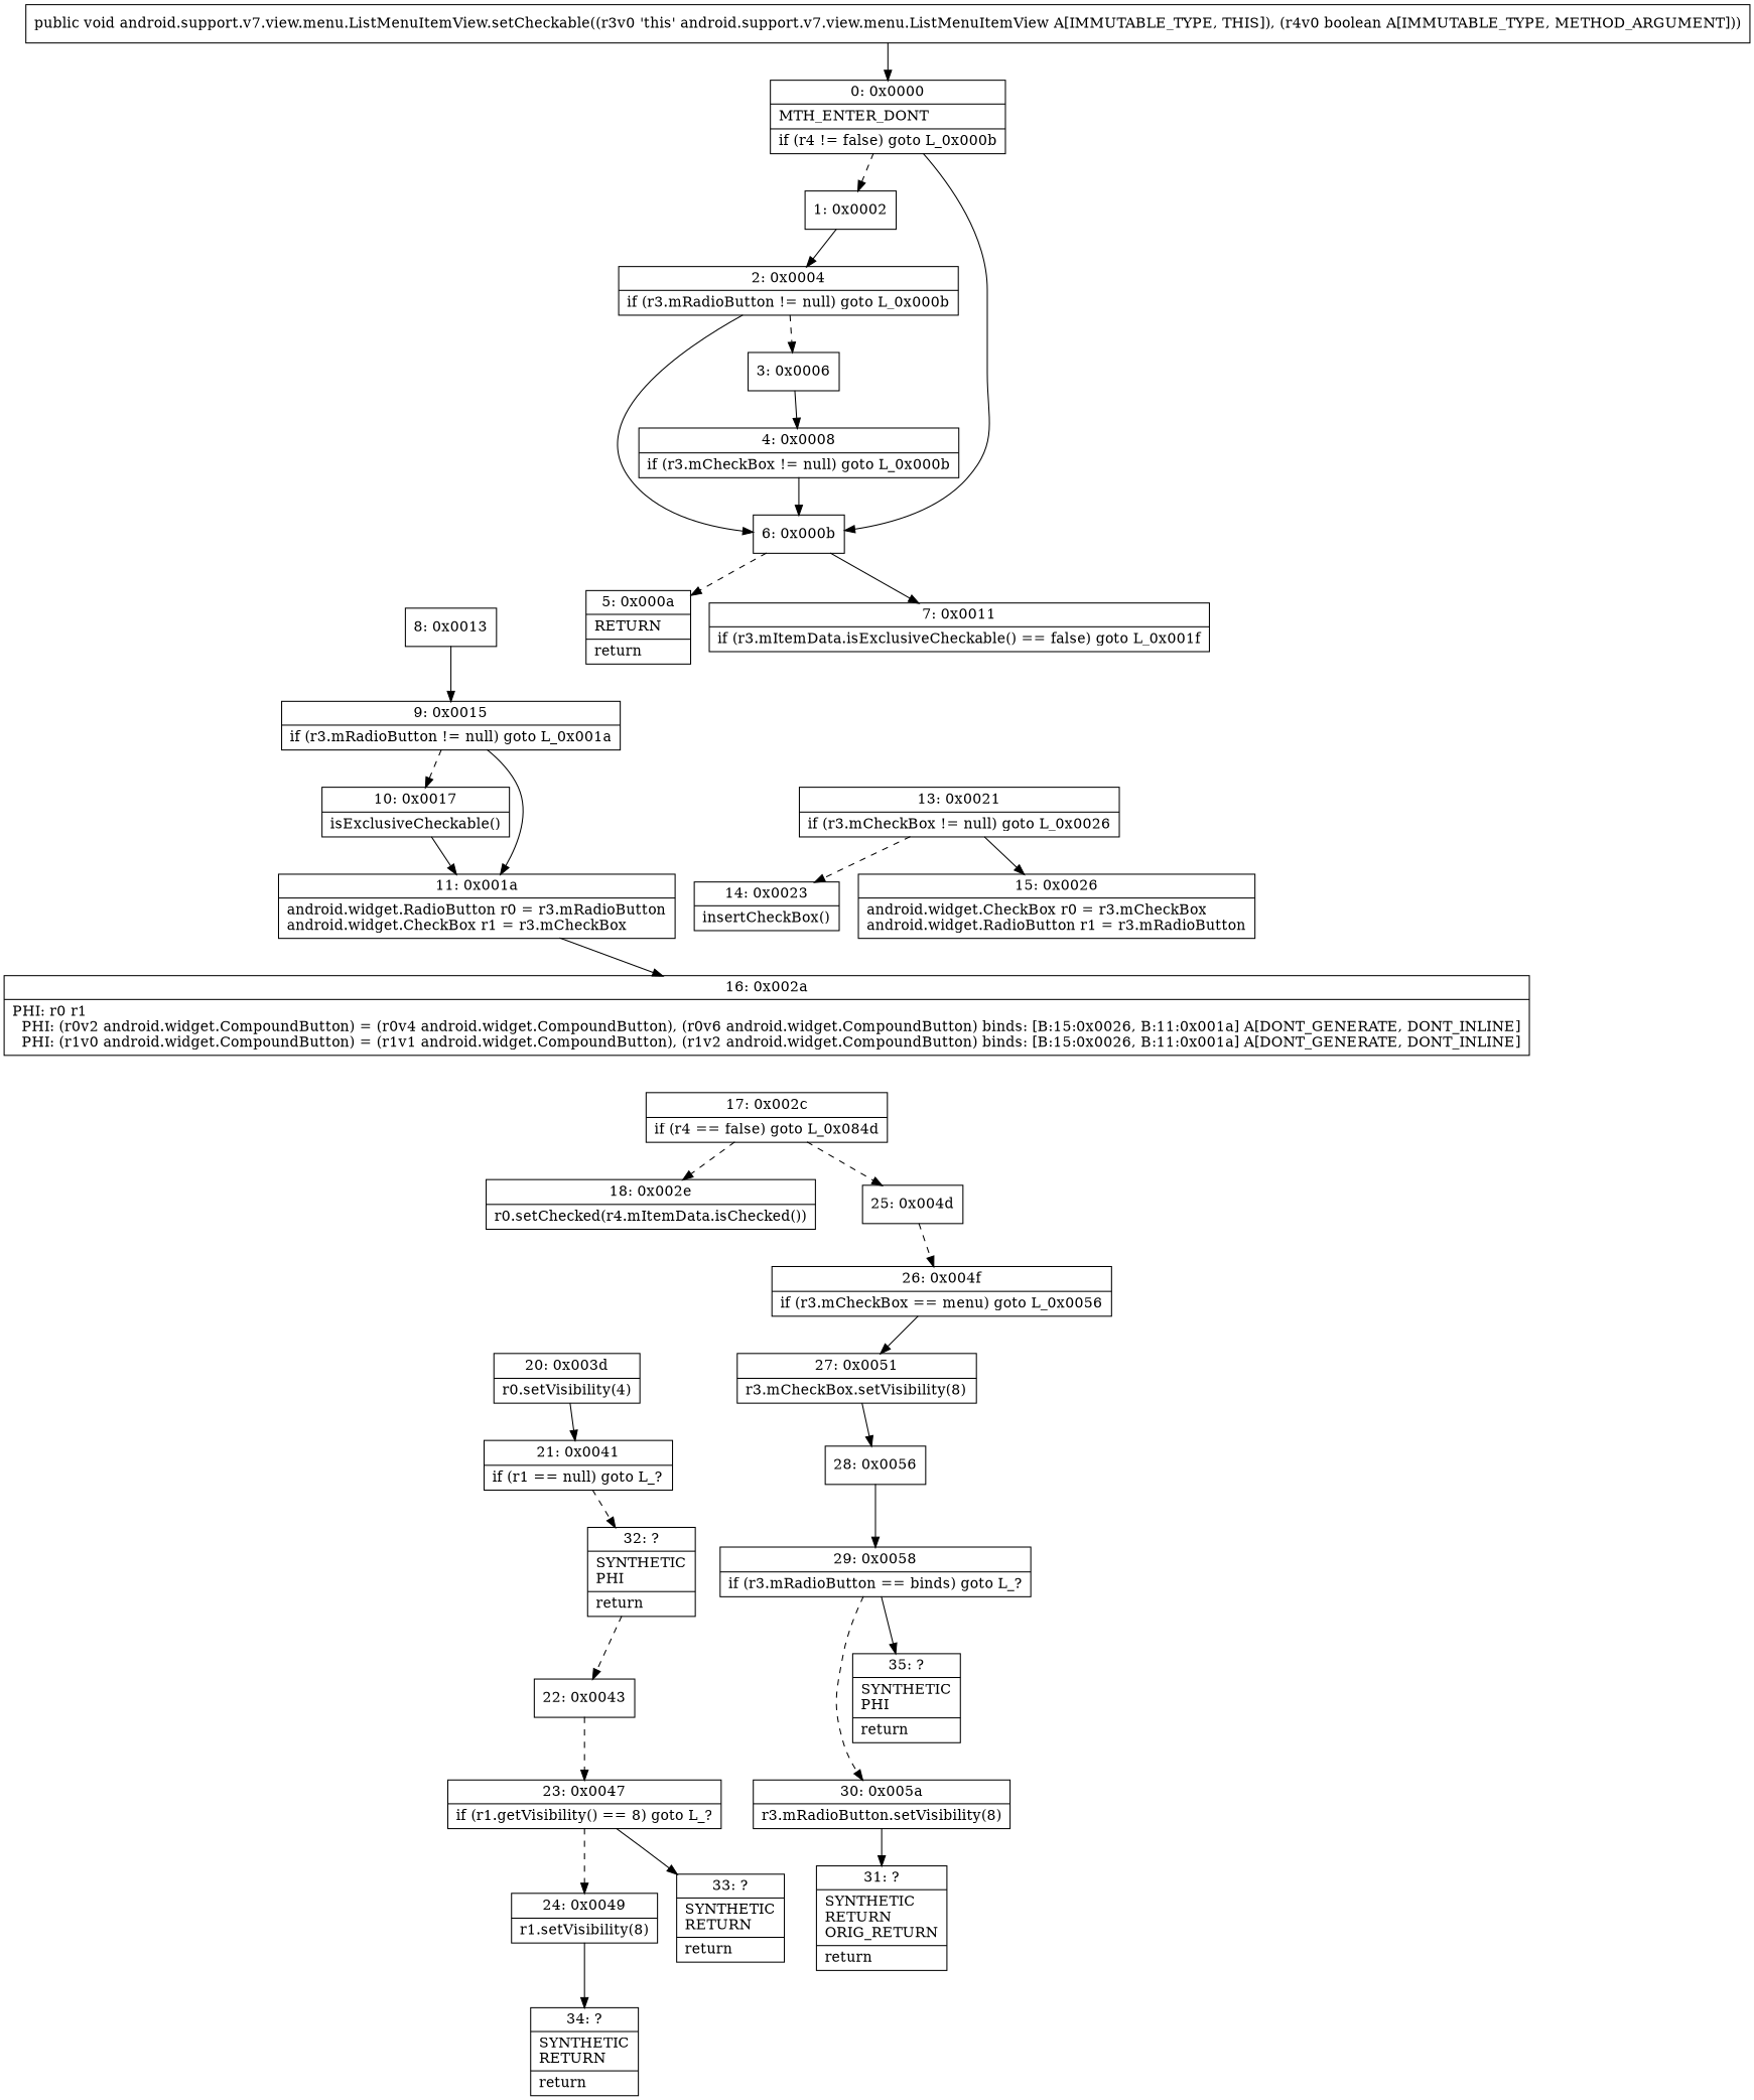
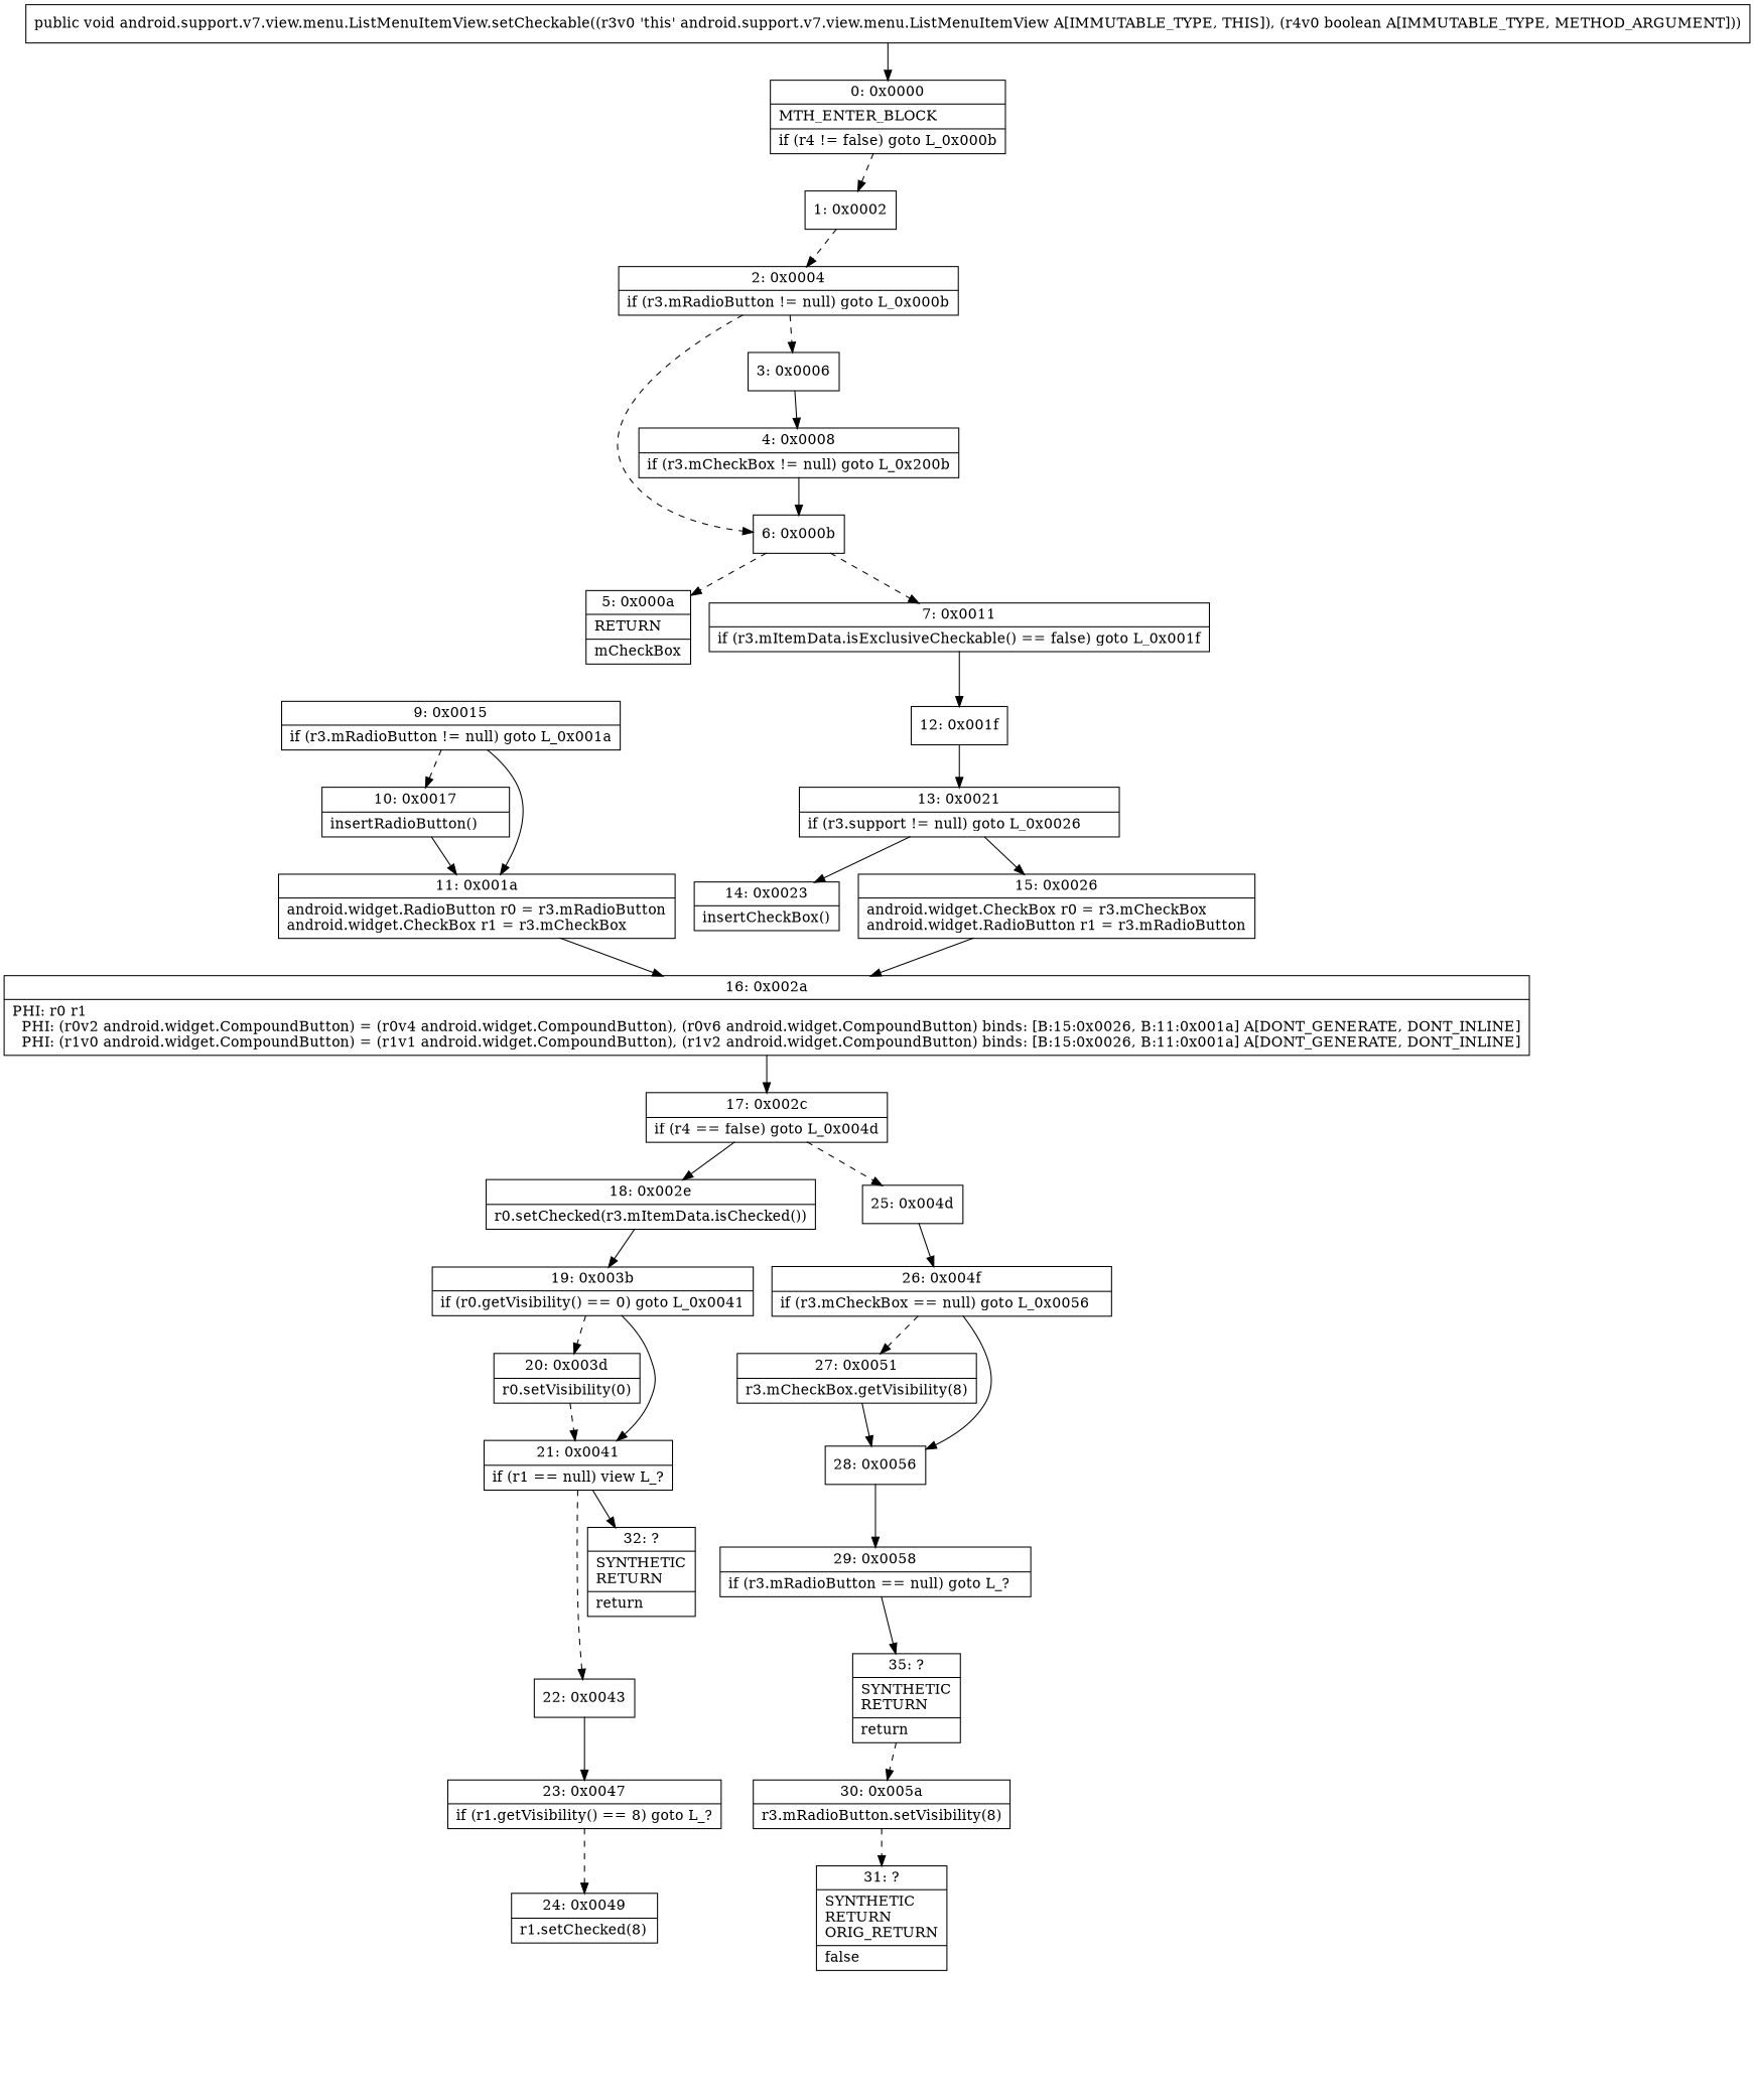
  digraph {
    node [shape=record]
-   n1 [label="{0\:\ 0x0000|MTH_ENTER_DONT\l|if (r4 != false) goto L_0x000b\l}"]
+   n1 [label="{0\:\ 0x0000|MTH_ENTER_BLOCK\l|if (r4 != false) goto L_0x000b\l}"]
    n2 [label="{1\:\ 0x0002}"]
    n3 [label="{6\:\ 0x000b}"]
    n4 [label="{2\:\ 0x0004|if (r3.mRadioButton != null) goto L_0x000b\l}"]
-   n5 [label="{5\:\ 0x000a|RETURN\l|return\l}"]
+   n5 [label="{5\:\ 0x000a|RETURN\l|mCheckBox\l}"]
    n6 [label="{7\:\ 0x0011|if (r3.mItemData.isExclusiveCheckable() == false) goto L_0x001f\l}"]
    n7 [label="{3\:\ 0x0006}"]
-   n8 [label="{4\:\ 0x0008|if (r3.mCheckBox != null) goto L_0x000b\l}"]
-   n10 [label="{8\:\ 0x0013}"]
+   n8 [label="{4\:\ 0x0008|if (r3.mCheckBox != null) goto L_0x200b\l}"]
+   n9 [label="{12\:\ 0x001f}"]
    n11 [label="{9\:\ 0x0015|if (r3.mRadioButton != null) goto L_0x001a\l}"]
-   n12 [label="{13\:\ 0x0021|if (r3.mCheckBox != null) goto L_0x0026\l}"]
-   n13 [label="{10\:\ 0x0017|isExclusiveCheckable()\l}"]
+   n12 [label="{13\:\ 0x0021|if (r3.support != null) goto L_0x0026\l}"]
+   n13 [label="{10\:\ 0x0017|insertRadioButton()\l}"]
    n14 [label="{11\:\ 0x001a|android.widget.RadioButton r0 = r3.mRadioButton\landroid.widget.CheckBox r1 = r3.mCheckBox\l}"]
    n15 [label="{16\:\ 0x002a|PHI: r0 r1 \l  PHI: (r0v2 android.widget.CompoundButton) = (r0v4 android.widget.CompoundButton), (r0v6 android.widget.CompoundButton) binds: [B:15:0x0026, B:11:0x001a] A[DONT_GENERATE, DONT_INLINE]\l  PHI: (r1v0 android.widget.CompoundButton) = (r1v1 android.widget.CompoundButton), (r1v2 android.widget.CompoundButton) binds: [B:15:0x0026, B:11:0x001a] A[DONT_GENERATE, DONT_INLINE]\l}"]
-   n16 [label="{17\:\ 0x002c|if (r4 == false) goto L_0x084d\l}"]
+   n16 [label="{17\:\ 0x002c|if (r4 == false) goto L_0x004d\l}"]
    n17 [label="{14\:\ 0x0023|insertCheckBox()\l}"]
    n18 [label="{15\:\ 0x0026|android.widget.CheckBox r0 = r3.mCheckBox\landroid.widget.RadioButton r1 = r3.mRadioButton\l}"]
-   n19 [label="{18\:\ 0x002e|r0.setChecked(r4.mItemData.isChecked())\l}"]
+   n19 [label="{18\:\ 0x002e|r0.setChecked(r3.mItemData.isChecked())\l}"]
    n20 [label="{25\:\ 0x004d}"]
-   n22 [label="{26\:\ 0x004f|if (r3.mCheckBox == menu) goto L_0x0056\l}"]
-   n23 [label="{20\:\ 0x003d|r0.setVisibility(4)\l}"]
-   n24 [label="{21\:\ 0x0041|if (r1 == null) goto L_?\l}"]
+   n21 [label="{19\:\ 0x003b|if (r0.getVisibility() == 0) goto L_0x0041\l}"]
+   n22 [label="{26\:\ 0x004f|if (r3.mCheckBox == null) goto L_0x0056\l}"]
+   n23 [label="{20\:\ 0x003d|r0.setVisibility(0)\l}"]
+   n24 [label="{21\:\ 0x0041|if (r1 == null) view L_?\l}"]
    n25 [label="{22\:\ 0x0043}"]
-   n26 [label="{32\:\ ?|SYNTHETIC\lPHI\l|return\l}"]
+   n26 [label="{32\:\ ?|SYNTHETIC\lRETURN\l|return\l}"]
    n27 [label="{23\:\ 0x0047|if (r1.getVisibility() == 8) goto L_?\l}"]
-   n28 [label="{24\:\ 0x0049|r1.setVisibility(8)\l}"]
-   n29 [label="{33\:\ ?|SYNTHETIC\lRETURN\l|return\l}"]
-   n30 [label="{34\:\ ?|SYNTHETIC\lRETURN\l|return\l}"]
-   n31 [label="{27\:\ 0x0051|r3.mCheckBox.setVisibility(8)\l}"]
+   n28 [label="{24\:\ 0x0049|r1.setChecked(8)\l}"]
+   n31 [label="{27\:\ 0x0051|r3.mCheckBox.getVisibility(8)\l}"]
    n32 [label="{28\:\ 0x0056}"]
-   n33 [label="{29\:\ 0x0058|if (r3.mRadioButton == binds) goto L_?\l}"]
+   n33 [label="{29\:\ 0x0058|if (r3.mRadioButton == null) goto L_?\l}"]
    n34 [label="{30\:\ 0x005a|r3.mRadioButton.setVisibility(8)\l}"]
-   n35 [label="{35\:\ ?|SYNTHETIC\lPHI\l|return\l}"]
-   n36 [label="{31\:\ ?|SYNTHETIC\lRETURN\lORIG_RETURN\l|return\l}"]
+   n35 [label="{35\:\ ?|SYNTHETIC\lRETURN\l|return\l}"]
+   n36 [label="{31\:\ ?|SYNTHETIC\lRETURN\lORIG_RETURN\l|false\l}"]
    n37 [label="{public void android.support.v7.view.menu.ListMenuItemView.setCheckable((r3v0 'this' android.support.v7.view.menu.ListMenuItemView A[IMMUTABLE_TYPE, THIS]), (r4v0 boolean A[IMMUTABLE_TYPE, METHOD_ARGUMENT])) }"]
    n1 -> n2 [style=dashed]
-   n1 -> n3
-   n2 -> n4
+   n2 -> n4 [style=dashed]
    n3 -> n5 [style=dashed]
-   n3 -> n6
-   n4 -> n3
+   n3 -> n6 [style=dashed]
+   n4 -> n3 [style=dashed]
    n4 -> n7 [style=dashed]
+   n6 -> n9
    n7 -> n8
    n8 -> n3
-   n10 -> n11
+   n9 -> n12
    n11 -> n13 [style=dashed]
    n11 -> n14
-   n12 -> n17 [style=dashed]
+   n12 -> n17 [style=solid]
    n12 -> n18
    n13 -> n14
    n14 -> n15
-   n16 -> n19 [style=dashed]
+   n15 -> n16
+   n16 -> n19 [style=solid]
    n16 -> n20 [style=dashed]
-   n20 -> n22 [style=dashed]
-   n22 -> n31 [style=solid]
-   n23 -> n24
-   n26 -> n25 [style=dashed]
-   n24 -> n26 [style=dashed]
-   n25 -> n27 [style=dashed]
+   n18 -> n15
+   n19 -> n21
+   n20 -> n22
+   n21 -> n23 [style=dashed]
+   n21 -> n24
+   n22 -> n31 [style=dashed]
+   n22 -> n32
+   n23 -> n24 [style=dashed]
+   n24 -> n25 [style=dashed]
+   n24 -> n26
+   n25 -> n27
    n27 -> n28 [style=dashed]
-   n27 -> n29
-   n28 -> n30
    n31 -> n32
    n32 -> n33
-   n33 -> n34 [style=dashed]
+   n35 -> n34 [style=dashed]
    n33 -> n35
-   n34 -> n36
+   n34 -> n36 [style=dashed]
    n37 -> n1
  }
